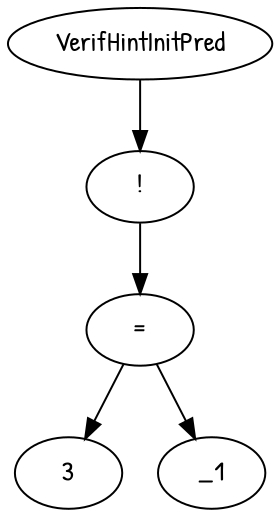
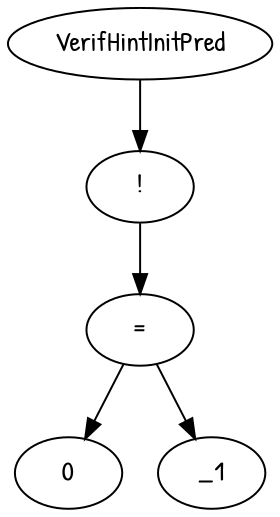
  digraph {
    fontname="Patrick Hand"
    node [fontname="Patrick Hand"]
    edge [fontname="Patrick Hand"]
    n1 [label=VerifHintInitPred]
    n2 [label="!"]
    n3 [label="="]
-   n4 [label=3]
+   n4 [label=0]
    n5 [label=_1]
    n1 -> n2
    n2 -> n3
    n3 -> n4
    n3 -> n5
  }
